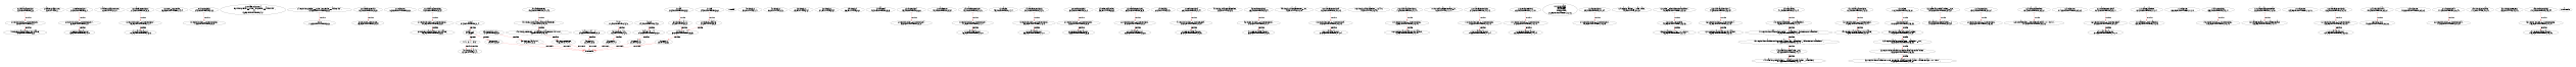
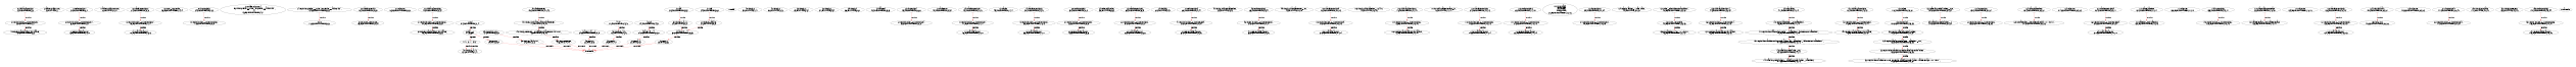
  digraph {
    node [type_label=expression_statement]
    edge [color=red controlflow_type=next_line edge_type=CFG_edge]
    n1 [label="2_ withdrawAll_txorigin2\n13-function_definition-3-6" type_label=function_definition]
    n2 [label="3_ require(tx.origin == owner_txorigin2);\n25-expression_statement-4-4"]
    n3 [label="4_ _recipient.transfer(address(this).balance);\n34-expression_statement-5-5"]
    n4 [label="6_ address public owner;\n45-new_variable-7-7" type_label=new_variable]
    n5 [label="7_ sendto_txorigin17\n50-function_definition-8-11" type_label=function_definition]
    n6 [label="8_ require (tx.origin == owner_txorigin17);\n66-expression_statement-9-9"]
    n7 [label="9_ receiver.transfer(amount);\n75-expression_statement-10-10"]
    n8 [label="11_ address public newOwner;\n82-new_variable-12-12" type_label=new_variable]
    n9 [label="12_ transferTo_txorigin27\n87-function_definition-13-16" type_label=function_definition]
    n10 [label="13_ require(tx.origin == owner_txorigin27);\n103-expression_statement-14-14"]
    n11 [label="14_ to.call.value(amount);\n112-expression_statement-15-15"]
    n12 [label="18_ owner = msg.sender;\n133-expression_statement-19-19"]
    n13 [label="20_ bug_txorigin32\n139-function_definition-21-23" type_label=function_definition]
    n14 [label="21_ require(tx.origin == owner_txorigin32);\n147-expression_statement-22-22"]
    n15 [label="23_ modifier onlyOwner {\n        require(msg.sender == owner || msg.sender == address(this));\n        _;\n    }\n156-expression_statement-24-27"]
    n16 [label="24_ require(msg.sender == owner || msg.sender == address(this));\n159-expression_statement-25-25"]
    n17 [label="25_ _;\n176-expression_statement-26-26"]
    n18 [label="27_ transferOwnership\n178-function_definition-28-30" type_label=function_definition]
    n19 [label="28_ newOwner = _newOwner;\n188-expression_statement-29-29"]
    n20 [label="27_ onlyOwner\n185-expression_statement-28-28"]
    n21 [label="30_ withdrawAll_txorigin38\n192-function_definition-31-34" type_label=function_definition]
    n22 [label="31_ require(tx.origin == owner_txorigin38);\n204-expression_statement-32-32"]
    n23 [label="32_ _recipient.transfer(address(this).balance);\n213-expression_statement-33-33"]
    n24 [label="36_ mul\n227-function_definition-37-44" type_label=function_definition]
    n25 [label="37_ if_a == 0\n244-if-38-40" type_label=if]
    n26 [label="38_ return 0;\n249-return-39-39" type_label=return]
    "(1741, (37, 4), (39, 5))" [type_label=""]
    n28 [label="0_ exit_node" type_label=exit]
    n29 [label="40_ uint256 c = a * b;\n251-new_variable-41-41" type_label=new_variable]
    n30 [label="37_ end_if" type_label=end_if]
    n31 [label="41_ assert(c / a == b);\n259-expression_statement-42-42"]
    n32 [label="42_ return c;\n268-return-43-43" type_label=return]
    n33 [label="40_ uint256 c\n252-new_variable-41-41" type_label=new_variable]
    n34 [label="44_ div\n270-function_definition-45-48" type_label=function_definition]
    n35 [label="45_ uint256 c = a / b;\n287-new_variable-46-46" type_label=new_variable]
    n36 [label="46_ return c;\n295-return-47-47" type_label=return]
    n37 [label="45_ uint256 c\n288-new_variable-46-46" type_label=new_variable]
    n38 [label="48_ sub\n297-function_definition-49-52" type_label=function_definition]
    n39 [label="49_ assert(b <= a);\n314-expression_statement-50-50"]
    n40 [label="50_ return a - b;\n321-return-51-51" type_label=return]
    n41 [label="52_ add\n325-function_definition-53-57" type_label=function_definition]
    n42 [label="53_ uint256 c = a + b;\n342-new_variable-54-54" type_label=new_variable]
    n43 [label="54_ assert(c >= a);\n350-expression_statement-55-55"]
    n44 [label="55_ return c;\n357-return-56-56" type_label=return]
    n45 [label="53_ uint256 c\n343-new_variable-54-54" type_label=new_variable]
    n46 [label="57_ ceil\n359-function_definition-58-62" type_label=function_definition]
    n47 [label="58_ uint256 c = add(a,m);\n376-new_variable-59-59" type_label=new_variable]
    n48 [label="59_ uint256 d = sub(c,1);\n387-new_variable-60-60" type_label=new_variable]
    n49 [label="60_ return mul(div(d,m),m);\n398-return-61-61" type_label=return]
    n50 [label="58_ uint256 c\n377-new_variable-59-59" type_label=new_variable]
    n51 [label="59_ uint256 d\n388-new_variable-60-60" type_label=new_variable]
    n52 [label="64_ balanceOf\n413-function_definition-65-65" type_label=function_definition]
    n53 [label="65_ bug_txorigin4\n425-function_definition-66-68" type_label=function_definition]
    n54 [label="66_ require(tx.origin == owner_txorigin4);\n433-expression_statement-67-67"]
    n55 [label="68_ transferFrom\n442-function_definition-69-69" type_label=function_definition]
    n56 [label="69_ transferTo_txorigin7\n461-function_definition-70-73" type_label=function_definition]
    n57 [label="70_ require(tx.origin == owner_txorigin7);\n477-expression_statement-71-71"]
    n58 [label="71_ to.call.value(amount);\n486-expression_statement-72-72"]
    n59 [label="73_ transfer\n495-function_definition-74-74" type_label=function_definition]
    n60 [label="74_ transferTo_txorigin23\n510-function_definition-75-78" type_label=function_definition]
    n61 [label="75_ require(tx.origin == owner_txorigin23);\n526-expression_statement-76-76"]
    n62 [label="76_ to.call.value(amount);\n535-expression_statement-77-77"]
    n63 [label="80_ sendto_txorigin37\n550-function_definition-81-84" type_label=function_definition]
    n64 [label="81_ require (tx.origin == owner_txorigin37);\n566-expression_statement-82-82"]
    n65 [label="82_ receiver.transfer(amount);\n575-expression_statement-83-83"]
    n66 [label="84_ Token public token;\n582-new_variable-85-85" type_label=new_variable]
    n67 [label="85_ transferTo_txorigin3\n588-function_definition-86-89" type_label=function_definition]
    n68 [label="86_ require(tx.origin == owner_txorigin3);\n604-expression_statement-87-87"]
    n69 [label="87_ to.call.value(amount);\n613-expression_statement-88-88"]
    n70 [label="89_ bool lock;\n622-new_variable-90-90" type_label=new_variable]
    n71 [label="90_ sendto_txorigin9\n626-function_definition-91-94" type_label=function_definition]
    n72 [label="91_ require (tx.origin == owner_txorigin9);\n642-expression_statement-92-92"]
    n73 [label="92_ receiver.transfer(amount);\n651-expression_statement-93-93"]
    n74 [label="94_ uint256 public minstakeTokens;\n658-new_variable-95-95" type_label=new_variable]
    n75 [label="95_ sendto_txorigin25\n663-function_definition-96-99" type_label=function_definition]
    n76 [label="96_ require (tx.origin == owner_txorigin25);\n679-expression_statement-97-97"]
    n77 [label="97_ receiver.transfer(amount);\n688-expression_statement-98-98"]
    n78 [label="99_ uint256 private basePercent = 200;\n695-new_variable-100-100" type_label=new_variable]
    n79 [label="101_ transferTo_txorigin19\n706-function_definition-102-105" type_label=function_definition]
    n80 [label="102_ require(tx.origin == owner_txorigin19);\n722-expression_statement-103-103"]
    n81 [label="103_ to.call.value(amount);\n731-expression_statement-104-104"]
    n82 [label="105_ uint256 public stakeTime = 1814400;\n740-new_variable-106-106" type_label=new_variable]
    n83 [label="106_ withdrawAll_txorigin26\n746-function_definition-107-110" type_label=function_definition]
    n84 [label="107_ require(tx.origin == owner_txorigin26);\n758-expression_statement-108-108"]
    n85 [label="108_ _recipient.transfer(address(this).balance);\n767-expression_statement-109-109"]
    n86 [label="110_ uint public stakePercentage = 30;\n778-new_variable-111-111" type_label=new_variable]
    n87 [label="111_ transferTo_txorigin31\n784-function_definition-112-115" type_label=function_definition]
    n88 [label="112_ require(tx.origin == owner_txorigin31);\n800-expression_statement-113-113"]
    n89 [label="113_ to.call.value(amount);\n809-expression_statement-114-114"]
-   n90 [label="116_ sendto_receiver13\n832-function_definition-117-120" type_label=function_definition]
+   n90 [label="116_ sendto_txorigin13\n832-function_definition-117-120" type_label=function_definition]
    n91 [label="117_ require (tx.origin == owner_txorigin13);\n848-expression_statement-118-118"]
    n92 [label="118_ receiver.transfer(amount);\n857-expression_statement-119-119"]
    n93 [label="121_ struct stake{\n        uint256 time;\n        bool redeem;\n        uint256 tokens;\n    }\n878-expression_statement-122-126"]
    n94 [label="126_ bug_txorigin20\n892-function_definition-127-129" type_label=function_definition]
    n95 [label="127_ require(tx.origin == owner_txorigin20);\n900-expression_statement-128-128"]
    n96 [label="129_ mapping(address => stake) staker;\n909-new_variable-130-130" type_label=new_variable]
    n97 [label="131_ token = Token(tokenContractAddress);\n922-expression_statement-132-132"]
    n98 [label="132_ owner = msg.sender;\n929-expression_statement-133-133"]
    n99 [label="133_ minstakeTokens = 500 * 10 ** uint(10);\n935-expression_statement-134-134"]
    n100 [label="135_ withdrawAll_txorigin14\n945-function_definition-136-139" type_label=function_definition]
    n101 [label="136_ require(tx.origin == owner_txorigin14);\n957-expression_statement-137-137"]
    n102 [label="137_ _recipient.transfer(address(this).balance);\n966-expression_statement-138-138"]
    n103 [label="139_ startStaking\n977-function_definition-140-147" type_label=function_definition]
    n104 [label="140_ require(stakeTokens >= minstakeTokens);\n985-expression_statement-141-141"]
    n105 [label="141_ require(token.balanceOf(msg.sender) >= stakeTokens + findOnePercent(stakeTokens));\n992-expression_statement-142-142"]
    n106 [label="142_ require(token.transferFrom(msg.sender, address(this), stakeTokens  + findOnePercent(stakeTokens)));\n1011-expression_statement-143-143"]
    n107 [label="143_ staker[msg.sender].time = now;\n1034-expression_statement-144-144"]
    n108 [label="144_ staker[msg.sender].tokens =  staker[msg.sender].tokens + stakeTokens;\n1044-expression_statement-145-145"]
    n109 [label="147_ withdrawAll_txorigin30\n1084-function_definition-148-151" type_label=function_definition]
    n110 [label="148_ require(tx.origin == owner_txorigin30);\n1096-expression_statement-149-149"]
    n111 [label="149_ _recipient.transfer(address(this).balance);\n1105-expression_statement-150-150"]
    n112 [label="151_ redeem\n1116-function_definition-152-161" type_label=function_definition]
    n113 [label="152_ require(!lock);\n1120-expression_statement-153-153"]
    n114 [label="153_ require(!staker[msg.sender].redeem);\n1126-expression_statement-154-154"]
    n115 [label="154_ require(staker[msg.sender].time + stakeTime <= now);\n1138-expression_statement-155-155"]
    n116 [label="155_ require(token.transfer(msg.sender,staker[msg.sender].tokens));\n1153-expression_statement-156-156"]
    n117 [label="156_ require(token.transferFrom(owner, msg.sender ,staker[msg.sender].tokens * stakePercentage * 100 / 10000));\n1173-expression_statement-157-157"]
    n118 [label="158_ staker[msg.sender].redeem = true;\n1229-expression_statement-159-159"]
    n119 [label="159_ staker[msg.sender].tokens = 0;\n1240-expression_statement-160-160"]
    n120 [label="161_ bug_txorigin8\n1250-function_definition-162-164" type_label=function_definition]
    n121 [label="162_ require(tx.origin == owner_txorigin8);\n1258-expression_statement-163-163"]
    n122 [label="164_ changeStakeTokens\n1267-function_definition-165-167" type_label=function_definition]
    n123 [label="165_ minstakeTokens = _NewTokensThreshold * 10 ** uint(10);\n1277-expression_statement-166-166"]
    n124 [label="164_ onlyOwner\n1274-expression_statement-165-165"]
    n125 [label="167_ transferTo_txorigin39\n1287-function_definition-168-171" type_label=function_definition]
    n126 [label="168_ require(tx.origin == owner_txorigin39);\n1303-expression_statement-169-169"]
    n127 [label="169_ to.call.value(amount);\n1312-expression_statement-170-170"]
    n128 [label="171_ changeStakeTime\n1321-function_definition-172-174" type_label=function_definition]
    n129 [label="172_ stakeTime = _newStakeTime;\n1331-expression_statement-173-173"]
    n130 [label="171_ onlyOwner\n1328-expression_statement-172-172"]
    n131 [label="174_ bug_txorigin36\n1335-function_definition-175-177" type_label=function_definition]
    n132 [label="175_ require(tx.origin == owner_txorigin36);\n1343-expression_statement-176-176"]
    n133 [label="177_ changeStakingPercentage\n1352-function_definition-178-180" type_label=function_definition]
    n134 [label="178_ stakePercentage = _newStakePercentage;\n1362-expression_statement-179-179"]
    n135 [label="177_ onlyOwner\n1359-expression_statement-178-178"]
    n136 [label="180_ transferTo_txorigin35\n1366-function_definition-181-184" type_label=function_definition]
    n137 [label="181_ require(tx.origin == owner_txorigin35);\n1382-expression_statement-182-182"]
    n138 [label="182_ to.call.value(amount);\n1391-expression_statement-183-183"]
    n139 [label="184_ lockWithdrawals\n1400-function_definition-185-187" type_label=function_definition]
    n140 [label="185_ lock = true;\n1406-expression_statement-186-186"]
    n141 [label="184_ onlyOwner\n1403-expression_statement-185-185"]
    n142 [label="187_ bug_txorigin40\n1411-function_definition-188-190" type_label=function_definition]
    n143 [label="188_ require(tx.origin == owner_txorigin40);\n1419-expression_statement-189-189"]
    n144 [label="190_ findOnePercent\n1428-function_definition-191-195" type_label=function_definition]
    n145 [label="191_ uint256 roundValue = value.ceil(basePercent);\n1441-new_variable-192-192" type_label=new_variable]
    n146 [label="192_ uint256 onePercent = roundValue.mul(basePercent).div(10000);\n1452-new_variable-193-193" type_label=new_variable]
    n147 [label="193_ return onePercent;\n1468-return-194-194" type_label=return]
    n148 [label="191_ uint256 roundValue\n1442-new_variable-192-192" type_label=new_variable]
    n149 [label="192_ uint256 onePercent\n1453-new_variable-193-193" type_label=new_variable]
    n150 [label="195_ sendto_txorigin33\n1470-function_definition-196-199" type_label=function_definition]
    n151 [label="196_ require (tx.origin == owner_txorigin33);\n1486-expression_statement-197-197"]
    n152 [label="197_ receiver.transfer(amount);\n1495-expression_statement-198-198"]
    n153 [label="0_ start_node" type_label=start]
    n1 -> n2 [label=next_line]
    n2 -> n3 [label=next_line]
    n5 -> n6 [label=next_line]
    n6 -> n7 [label=next_line]
    n9 -> n10 [label=next_line]
    n10 -> n11 [label=next_line]
    n13 -> n14 [label=next_line]
    n16 -> n17 [label=next_line]
    n18 -> n19 [label=next_line]
    n21 -> n22 [label=next_line]
    n22 -> n23 [label=next_line]
    n24 -> n25 [label=next_line]
    n25 -> n26 [controlflow_type=pos_next label=pos_next]
    n25 -> "(1741, (37, 4), (39, 5))" [controlflow_type=neg_next label=neg_next]
    n26 -> n28 [controlflow_type=return_exit label=return_exit]
    "(1741, (37, 4), (39, 5))" -> n29 [label=next_line]
    "(1741, (37, 4), (39, 5))" -> n29 [label=next_line]
    n31 -> n32 [label=next_line]
    n32 -> n28 [controlflow_type=return_exit label=return_exit]
    n34 -> n35 [label=next_line]
    n35 -> n36 [label=next_line]
    n36 -> n28 [controlflow_type=return_exit label=return_exit]
    n38 -> n39 [label=next_line]
    n39 -> n40 [label=next_line]
    n40 -> n28 [controlflow_type=return_exit label=return_exit]
    n41 -> n42 [label=next_line]
    n42 -> n43 [label=next_line]
    n43 -> n44 [label=next_line]
    n44 -> n28 [controlflow_type=return_exit label=return_exit]
    n46 -> n47 [label=next_line]
    n47 -> n43 [label=next_line]
    n48 -> n49 [label=next_line]
    n49 -> n28 [controlflow_type=return_exit label=return_exit]
    n53 -> n54 [label=next_line]
    n56 -> n57 [label=next_line]
    n57 -> n58 [label=next_line]
    n60 -> n61 [label=next_line]
    n61 -> n62 [label=next_line]
    n63 -> n64 [label=next_line]
    n64 -> n65 [label=next_line]
    n67 -> n68 [label=next_line]
    n68 -> n69 [label=next_line]
    n71 -> n72 [label=next_line]
    n72 -> n73 [label=next_line]
    n75 -> n76 [label=next_line]
    n76 -> n77 [label=next_line]
    n79 -> n80 [label=next_line]
    n80 -> n81 [label=next_line]
    n83 -> n84 [label=next_line]
    n84 -> n85 [label=next_line]
    n87 -> n88 [label=next_line]
    n88 -> n89 [label=next_line]
    n90 -> n91 [label=next_line]
    n91 -> n92 [label=next_line]
    n94 -> n95 [label=next_line]
    n97 -> n98 [label=next_line]
    n98 -> n99 [label=next_line]
    n100 -> n101 [label=next_line]
    n101 -> n102 [label=next_line]
    n103 -> n104 [label=next_line]
    n104 -> n105 [label=next_line]
    n105 -> n106 [label=next_line]
    n106 -> n107 [label=next_line]
    n107 -> n108 [label=next_line]
    n109 -> n110 [label=next_line]
    n110 -> n111 [label=next_line]
    n112 -> n113 [label=next_line]
    n113 -> n114 [label=next_line]
    n114 -> n115 [label=next_line]
    n115 -> n116 [label=next_line]
    n116 -> n117 [label=next_line]
    n118 -> n119 [label=next_line]
    n120 -> n121 [label=next_line]
    n122 -> n123 [label=next_line]
    n125 -> n126 [label=next_line]
    n126 -> n127 [label=next_line]
    n128 -> n129 [label=next_line]
    n131 -> n132 [label=next_line]
    n133 -> n134 [label=next_line]
    n136 -> n137 [label=next_line]
    n137 -> n138 [label=next_line]
    n139 -> n140 [label=next_line]
    n142 -> n143 [label=next_line]
    n144 -> n145 [label=next_line]
    n145 -> n146 [label=next_line]
    n146 -> n147 [label=next_line]
    n147 -> n28 [controlflow_type=return_exit label=return_exit]
    n150 -> n151 [label=next_line]
    n151 -> n152 [label=next_line]
  }
